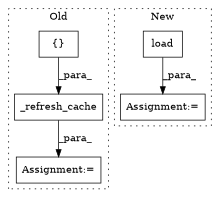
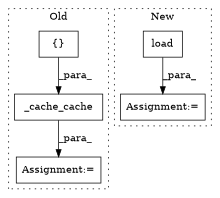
  digraph {
    node [a=32 l=1 shape=box]
-   n1 [l="15,1" label=_refresh_cache s="4241,4281"]
+   n1 [l="15,1" label=_cache_cache s="4241,4281"]
    n2 [a=4 l="1,1" label="{}" s="4265,4278"]
    n3 [a=7 label="Assignment:=" s=4240]
    n4 [l="5,1" label=load s="4219,4236"]
    n5 [a=7 label="Assignment:=" s=4211]
    subgraph cluster_1 {
      label=Old
      style=dotted
      n1
      n2
      n3
    }
    subgraph cluster_2 {
      label=New
      style=dotted
      n4
      n5
    }
    n1 -> n3 [label=_para_]
    n2 -> n1 [label=_para_]
    n4 -> n5 [label=_para_]
  }
